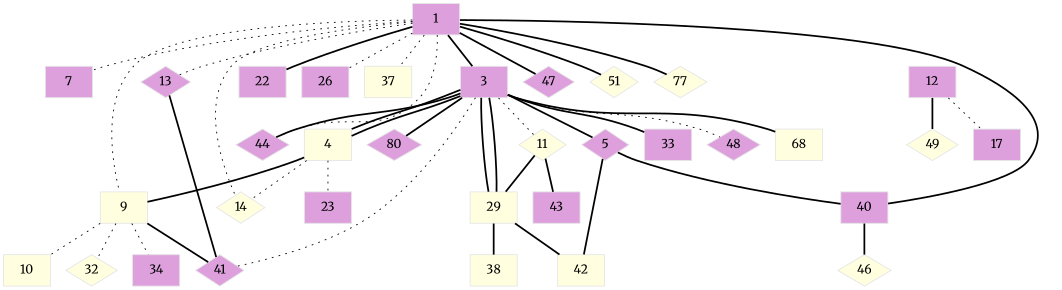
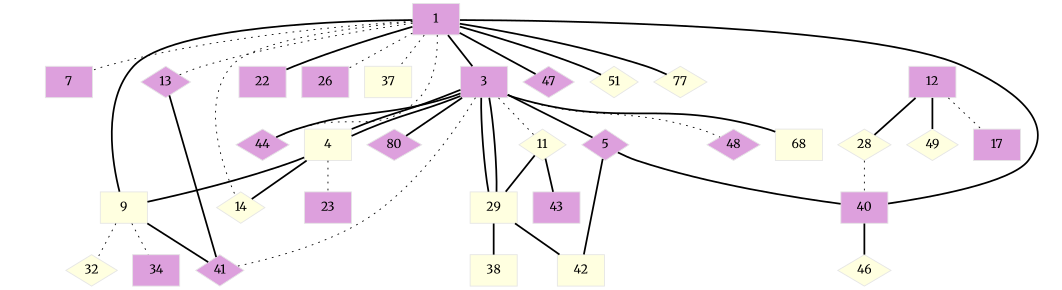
  graph {
    fontname=Merriweather
    node [color=gray90 fillcolor=plum fontname=Merriweather shape=box style=filled]
    edge [fontname=Merriweather style=bold]
    1 [super="+21+59+2"]
    3 [super="+8+56+50+20+83+90+71+70+63+54"]
    7
    9 [fillcolor=lightyellow super="+19+35"]
    13 [shape=diamond super="+39+69+79+25"]
    14 [fillcolor=lightyellow shape=diamond super="+30+65"]
    22
    26
    37 [fillcolor=lightyellow]
    40 [super="+85+74+45"]
    44 [shape=diamond]
    47 [shape=diamond]
    51 [fillcolor=lightyellow shape=diamond]
    77 [fillcolor=lightyellow shape=diamond]
    4 [fillcolor=lightyellow super="+67+61+62"]
    5 [shape=diamond super="+55+15"]
    11 [fillcolor=lightyellow shape=diamond super="+16"]
    29 [fillcolor=lightyellow super="+72+75"]
-   33 [super="+87"]
    41 [shape=diamond]
    48 [shape=diamond]
    68 [fillcolor=lightyellow]
    80 [shape=diamond]
-   10 [fillcolor=lightyellow super="+57"]
    32 [fillcolor=lightyellow shape=diamond]
    34
    46 [fillcolor=lightyellow shape=diamond super="+82"]
    23
    42 [fillcolor=lightyellow super="+76"]
    43
    38 [fillcolor=lightyellow]
    12
    17
+   28 [fillcolor=lightyellow shape=diamond]
    49 [fillcolor=lightyellow shape=diamond]
    1 -- 3 [weight=4]
    1 -- 7 [style=dotted]
-   1 -- 9 [style=dotted]
+   1 -- 9
    1 -- 13 [style=dotted weight=2]
    1 -- 14 [style=dotted]
    1 -- 22
    1 -- 26 [style=dotted]
    1 -- 37 [style=dotted]
    1 -- 40
    1 -- 44 [style=dotted]
    1 -- 47
    1 -- 51
    1 -- 77
    3 -- 44
    3 -- 4 [weight=2]
    3 -- 4
    3 -- 5
    3 -- 11 [style=dotted]
    3 -- 29 [weight=2]
    3 -- 29
-   3 -- 33
    3 -- 41 [style=dotted]
    3 -- 48 [style=dotted]
    3 -- 68
    3 -- 80
    9 -- 41
-   9 -- 10 [style=dotted]
    9 -- 32 [style=dotted]
    9 -- 34 [style=dotted]
    13 -- 41
    40 -- 46
    4 -- 9
-   4 -- 14 [style=dotted]
+   4 -- 14
    4 -- 23 [style=dotted]
    5 -- 40
    5 -- 42
    11 -- 29
    11 -- 43
    29 -- 42
    29 -- 38
    12 -- 17 [style=dotted]
+   12 -- 28
    12 -- 49
+   28 -- 40 [style=dotted]
  }
